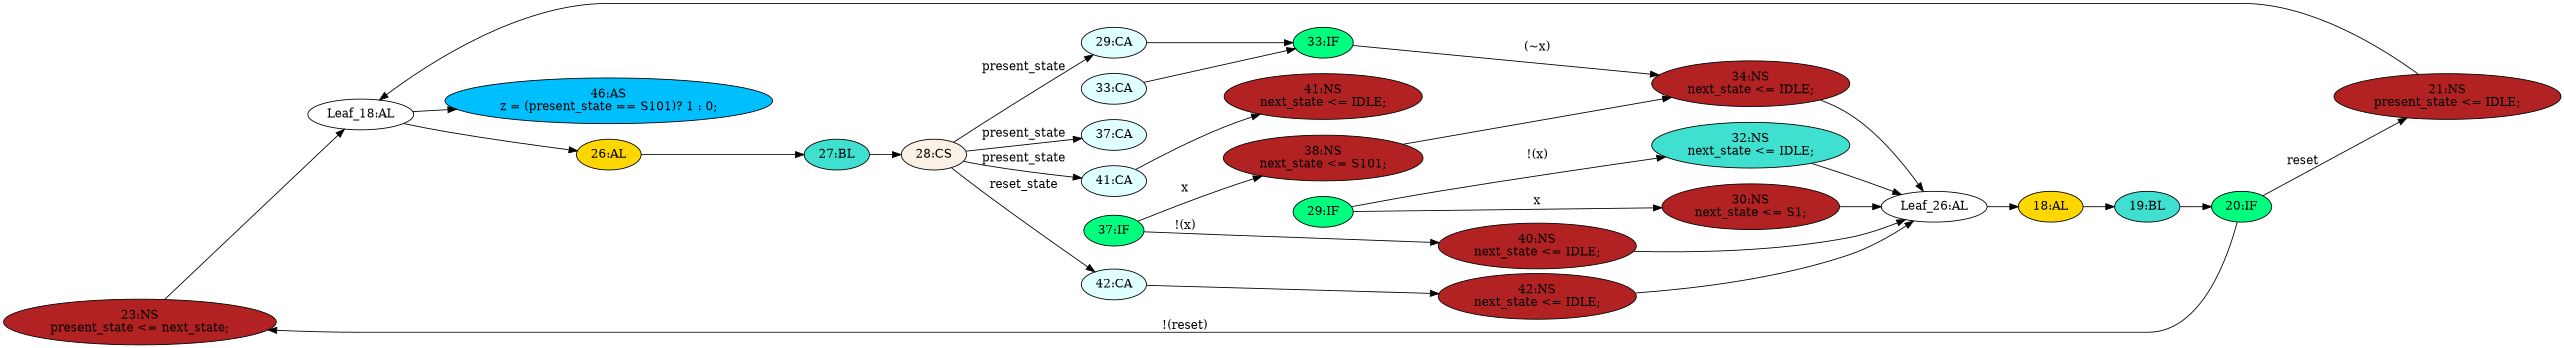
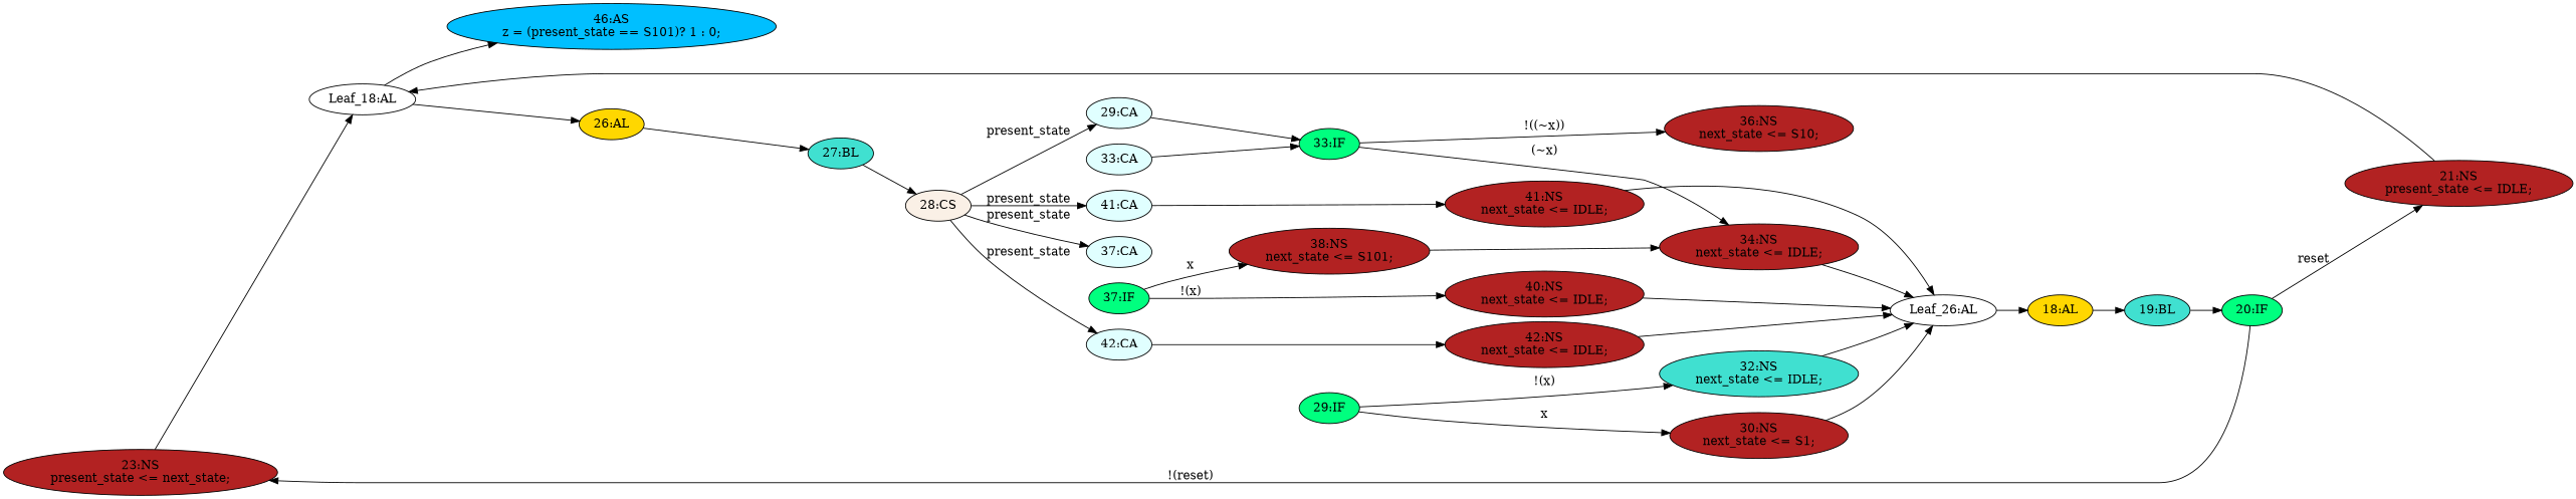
  strict digraph {
    rankdir=LR
    node [fillcolor=firebrick statements="[]" style=filled typ=NonblockingSubstitution]
    edge [cond="[]" lineno=None]
    n1 [ast="<pyverilog.vparser.ast.NonblockingSubstitution object at 0x7f2b5fbb2050>" label="23:NS\npresent_state <= next_state;" statements="[<pyverilog.vparser.ast.NonblockingSubstitution object at 0x7f2b5fbb2050>]"]
    n2 [def_var="['present_state']" label="Leaf_18:AL" fillcolor="" statements="" style="" typ=""]
    n3 [ast="<pyverilog.vparser.ast.Assign object at 0x7f2b5fa586d0>" def_var="['z']" fillcolor=deepskyblue label="46:AS\nz = (present_state == S101)? 1 : 0;" typ=Assign use_var="['present_state']"]
    n4 [ast="<pyverilog.vparser.ast.Always object at 0x7f2b5fba7750>" clk_sens=False fillcolor=gold label="26:AL" sens="['present_state', 'x']" typ=Always use_var="['x', 'present_state']"]
    n5 [ast="<pyverilog.vparser.ast.Block object at 0x7f2b5fba7e90>" fillcolor=turquoise label="27:BL" typ=Block]
    n6 [ast="<pyverilog.vparser.ast.IfStatement object at 0x7f2b5ffc1610>" fillcolor=springgreen label="29:IF" typ=IfStatement]
    n7 [ast="<pyverilog.vparser.ast.NonblockingSubstitution object at 0x7f2b5fe6a1d0>" fillcolor=turquoise label="32:NS\nnext_state <= IDLE;" statements="[<pyverilog.vparser.ast.NonblockingSubstitution object at 0x7f2b5fe6a1d0>]"]
    n8 [ast="<pyverilog.vparser.ast.NonblockingSubstitution object at 0x7f2b63264190>" label="30:NS\nnext_state <= S1;" statements="[<pyverilog.vparser.ast.NonblockingSubstitution object at 0x7f2b63264190>]"]
    n9 [def_var="['next_state']" label="Leaf_26:AL" fillcolor="" statements="" style="" typ=""]
    n10 [ast="<pyverilog.vparser.ast.Always object at 0x7f2b5fba4890>" clk_sens=True fillcolor=gold label="18:AL" sens="['clk', 'reset']" typ=Always use_var="['reset', 'next_state']"]
    n11 [ast="<pyverilog.vparser.ast.NonblockingSubstitution object at 0x7f2b5fa58d50>" label="40:NS\nnext_state <= IDLE;" statements="[<pyverilog.vparser.ast.NonblockingSubstitution object at 0x7f2b5fa58d50>]"]
    n12 [ast="<pyverilog.vparser.ast.Block object at 0x7f2b5fba4ed0>" fillcolor=turquoise label="19:BL" typ=Block]
    n13 [ast="<pyverilog.vparser.ast.NonblockingSubstitution object at 0x7f2b5fbc6550>" label="34:NS\nnext_state <= IDLE;" statements="[<pyverilog.vparser.ast.NonblockingSubstitution object at 0x7f2b5fbc6550>]"]
+   n14 [ast="<pyverilog.vparser.ast.NonblockingSubstitution object at 0x7f2b5fa58cd0>" label="36:NS\nnext_state <= S10;" statements="[<pyverilog.vparser.ast.NonblockingSubstitution object at 0x7f2b5fa58cd0>]"]
    n15 [ast="<pyverilog.vparser.ast.Case object at 0x7f2b5fa584d0>" fillcolor=lightcyan label="41:CA" typ=Case]
    n16 [ast="<pyverilog.vparser.ast.NonblockingSubstitution object at 0x7f2b5fa58fd0>" label="41:NS\nnext_state <= IDLE;" statements="[<pyverilog.vparser.ast.NonblockingSubstitution object at 0x7f2b5fa58fd0>]"]
    n17 [ast="<pyverilog.vparser.ast.NonblockingSubstitution object at 0x7f2b5fa58bd0>" label="38:NS\nnext_state <= S101;" statements="[<pyverilog.vparser.ast.NonblockingSubstitution object at 0x7f2b5fa58bd0>]"]
    n18 [ast="<pyverilog.vparser.ast.IfStatement object at 0x7f2b5fbb2450>" fillcolor=springgreen label="20:IF" typ=IfStatement]
    n19 [ast="<pyverilog.vparser.ast.NonblockingSubstitution object at 0x7f2b5fb4e4d0>" label="21:NS\npresent_state <= IDLE;" statements="[<pyverilog.vparser.ast.NonblockingSubstitution object at 0x7f2b5fb4e4d0>]"]
    n20 [ast="<pyverilog.vparser.ast.Case object at 0x7f2b5fa58350>" fillcolor=lightcyan label="37:CA" typ=Case]
    n21 [ast="<pyverilog.vparser.ast.IfStatement object at 0x7f2b5fa58810>" fillcolor=springgreen label="37:IF" typ=IfStatement]
    n22 [ast="<pyverilog.vparser.ast.NonblockingSubstitution object at 0x7f2b5fa58650>" label="42:NS\nnext_state <= IDLE;" statements="[<pyverilog.vparser.ast.NonblockingSubstitution object at 0x7f2b5fa58650>]"]
    n23 [ast="<pyverilog.vparser.ast.IfStatement object at 0x7f2b5fbc6510>" fillcolor=springgreen label="33:IF" typ=IfStatement]
    n24 [ast="<pyverilog.vparser.ast.CaseStatement object at 0x7f2b5fa58910>" fillcolor=linen label="28:CS" typ=CaseStatement]
    n25 [ast="<pyverilog.vparser.ast.Case object at 0x7f2b5fba7650>" fillcolor=lightcyan label="29:CA" typ=Case]
    n26 [ast="<pyverilog.vparser.ast.Case object at 0x7f2b5fa589d0>" fillcolor=lightcyan label="42:CA" typ=Case]
    n27 [ast="<pyverilog.vparser.ast.Case object at 0x7f2b613bf450>" fillcolor=lightcyan label="33:CA" typ=Case]
    n1 -> n2
    n2 -> n3 [cond="" lineno=""]
    n2 -> n4 [cond="" lineno=""]
    n4 -> n5
    n5 -> n24
    n6 -> n7 [cond="['x']" label="!(x)" lineno=29]
    n6 -> n8 [cond="['x']" label=x lineno=29]
    n7 -> n9
    n8 -> n9
    n9 -> n10 [cond="" lineno=""]
    n10 -> n12
    n11 -> n9
    n12 -> n18
    n13 -> n9
    n15 -> n16
+   n16 -> n9
    n17 -> n13
    n18 -> n1 [cond="['reset']" label="!(reset)" lineno=20]
    n18 -> n19 [cond="['reset']" label=reset lineno=20]
    n19 -> n2
    n21 -> n11 [cond="['x']" label="!(x)" lineno=37]
    n21 -> n17 [cond="['x']" label=x lineno=37]
    n22 -> n9
    n23 -> n13 [cond="['x']" label="(~x)" lineno=33]
+   n23 -> n14 [cond="['x']" label="!((~x))" lineno=33]
    n24 -> n15 [cond="['present_state']" label=present_state lineno=28]
    n24 -> n20 [cond="['present_state']" label=present_state lineno=28]
    n24 -> n25 [cond="['present_state']" label=present_state lineno=28]
-   n24 -> n26 [cond="['present_state']" label=reset_state lineno=28]
+   n24 -> n26 [cond="['present_state']" label=present_state lineno=28]
    n25 -> n23
    n26 -> n22
    n27 -> n23
  }
